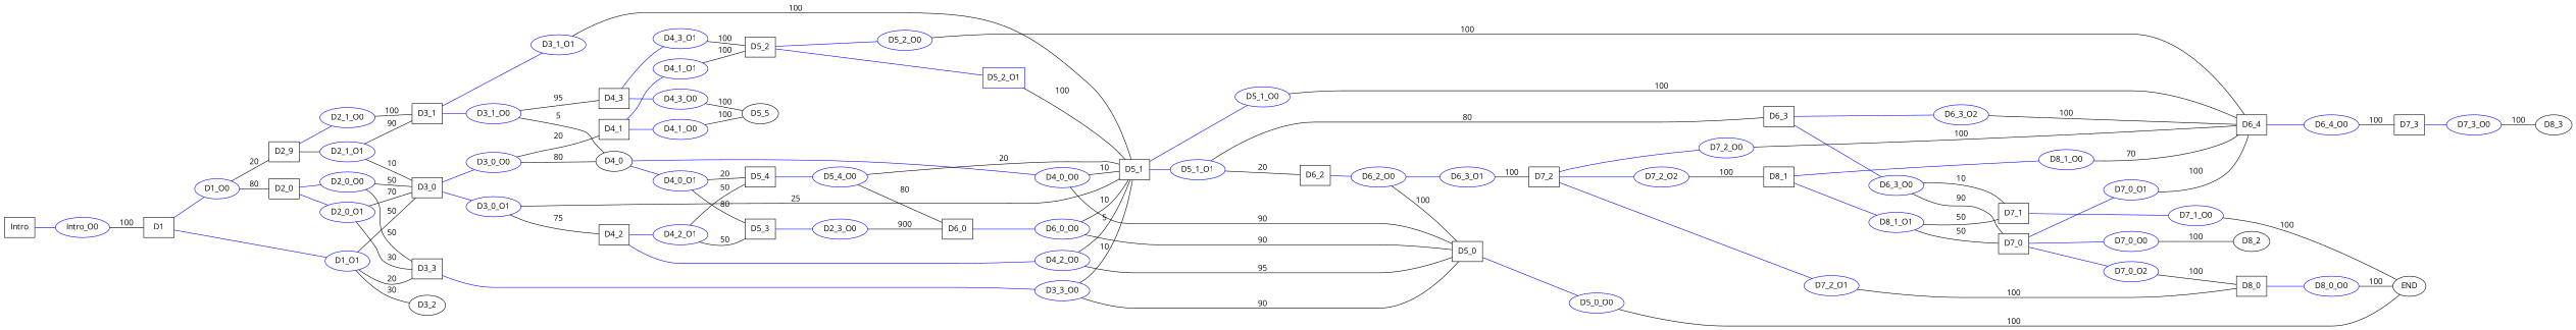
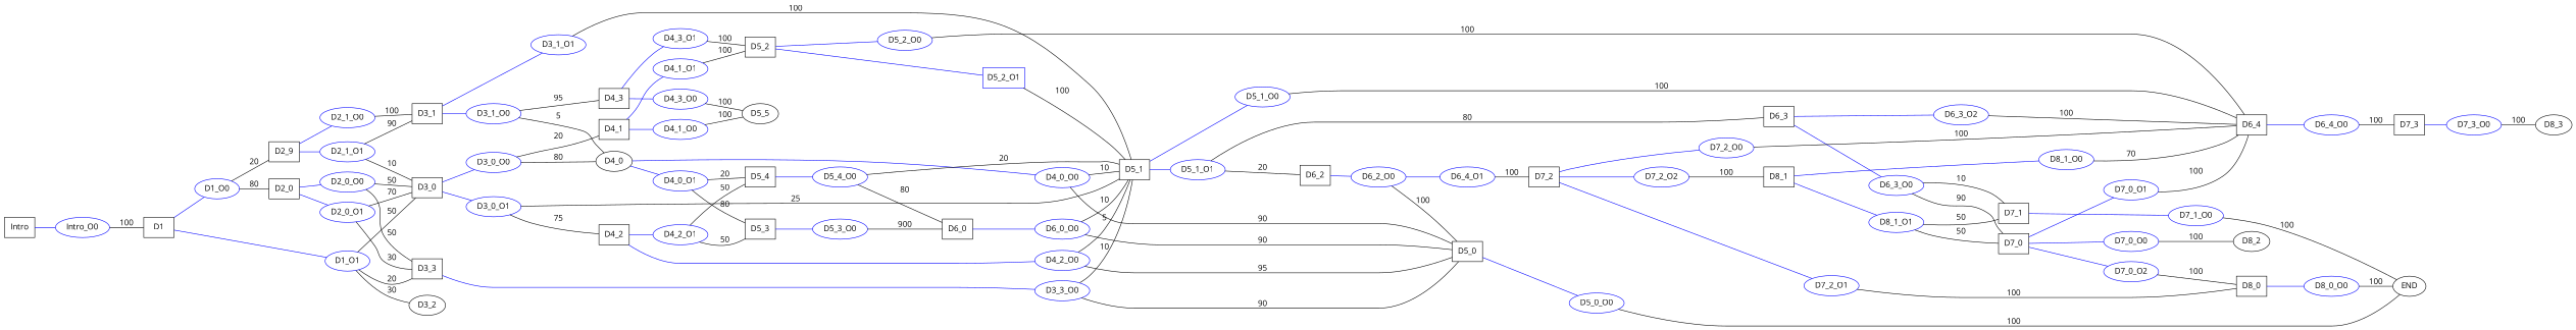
  graph {
    fontname="Open Sans"
    rankdir=LR
    node [fontname="Open Sans" color=blue]
    edge [fontname="Open Sans"]
    Intro [shape=box color=""]
    Intro_O0
    D1 [shape=box color=""]
    D1_O0
    D1_O1
    D2_0 [shape=box color=""]
    n7 [label=D2_9 shape=box color=""]
    D3_0 [shape=box color=""]
    D3_2 [color=""]
    D3_3 [shape=box color=""]
    D2_0_O0
    D2_0_O1
    D2_1_O0
    D2_1_O1
    D3_1 [shape=box color=""]
    D3_0_O0
    D3_0_O1
    D3_3_O0
    D4_0 [shape=ellipse color=""]
    D4_1 [shape=box color=""]
    D4_2 [shape=box color=""]
    D5_1 [shape=box color=""]
    D5_0 [shape=box color=""]
    D3_1_O0
    D3_1_O1
    D4_3 [shape=box color=""]
    D4_0_O0
    D4_0_O1
    D4_1_O0
    D4_1_O1
    D5_3 [shape=box color=""]
    D5_4 [shape=box color=""]
    D5_5 [color=""]
    D5_2 [shape=box color=""]
    D4_2_O0
    D4_2_O1
    D5_1_O0
    D5_1_O1
    D6_4 [shape=box color=""]
    D6_3 [shape=box color=""]
    D6_2 [shape=box color=""]
    D4_3_O0
    D4_3_O1
    D5_0_O0
    END [color=""]
-   D5_3_O0 [label=D2_3_O0]
+   D5_3_O0
    D5_4_O0
    D6_0 [shape=box color=""]
    D5_2_O0
    D5_2_O1 [shape=box]
    D6_4_O0
    D7_3 [shape=box color=""]
    D6_3_O0
    D6_3_O2
    D6_2_O0
    D7_0 [shape=box color=""]
    D7_1 [shape=box color=""]
    D7_2 [shape=box color=""]
-   D6_3_O1
+   D6_3_O1 [label=D6_4_O1]
    D6_0_O0
    D7_0_O0
    D7_0_O1
    D7_0_O2
    D7_1_O0
    D8_2 [color=""]
    D8_0 [shape=box color=""]
    D7_2_O0
    D7_2_O1
    D7_2_O2
    D8_1 [shape=box color=""]
    D7_3_O0
    D8_3 [color=""]
    D8_0_O0
    D8_1_O0
    D8_1_O1
    Intro -- Intro_O0 [color=blue]
    Intro_O0 -- D1 [label=100]
    D1 -- D1_O0 [color=blue]
    D1 -- D1_O1 [color=blue]
    D1_O0 -- D2_0 [label=80]
    D1_O0 -- n7 [label=20]
    D1_O1 -- D3_0 [label=50]
    D1_O1 -- D3_2 [label=30]
    D1_O1 -- D3_3 [label=20]
    D2_0 -- D2_0_O0 [color=blue]
    D2_0 -- D2_0_O1 [color=blue]
    n7 -- D2_1_O0 [color=blue]
-   n7 -- D2_1_O1 [color=black]
+   n7 -- D2_1_O1 [color=blue]
    D3_0 -- D3_0_O0 [color=blue]
    D3_0 -- D3_0_O1 [color=blue]
    D3_3 -- D3_3_O0 [color=blue]
    D2_0_O0 -- D3_0 [label=50]
    D2_0_O0 -- D3_3 [label=50]
    D2_0_O1 -- D3_0 [label=70]
    D2_0_O1 -- D3_3 [label=30]
    D2_1_O0 -- D3_1 [label=100]
    D2_1_O1 -- D3_0 [label=10]
    D2_1_O1 -- D3_1 [label=90]
    D3_1 -- D3_1_O0 [color=blue]
    D3_1 -- D3_1_O1 [color=blue]
    D3_0_O0 -- D4_0 [label=80]
    D3_0_O0 -- D4_1 [label=20]
    D3_0_O1 -- D4_2 [label=75]
    D3_0_O1 -- D5_1 [label=25]
    D3_3_O0 -- D5_1 [label=10]
    D3_3_O0 -- D5_0 [label=90]
    D4_0 -- D4_0_O0 [color=blue]
    D4_0 -- D4_0_O1 [color=blue]
    D4_1 -- D4_1_O0 [color=blue]
    D4_1 -- D4_1_O1 [color=blue]
    D4_2 -- D4_2_O0 [color=blue]
    D4_2 -- D4_2_O1 [color=blue]
    D5_1 -- D5_1_O0 [color=blue]
    D5_1 -- D5_1_O1 [color=blue]
    D5_0 -- D5_0_O0 [color=blue]
    D3_1_O0 -- D4_0 [label=5]
    D3_1_O0 -- D4_3 [label=95]
    D3_1_O1 -- D5_1 [label=100]
    D4_3 -- D4_3_O0 [color=blue]
    D4_3 -- D4_3_O1 [color=blue]
    D4_0_O0 -- D5_1 [label=10]
    D4_0_O0 -- D5_0 [label=90]
    D4_0_O1 -- D5_3 [label=80]
    D4_0_O1 -- D5_4 [label=20]
    D4_1_O0 -- D5_5 [label=100]
    D4_1_O1 -- D5_2 [label=100]
    D5_3 -- D5_3_O0 [color=blue]
    D5_4 -- D5_4_O0 [color=blue]
    D5_2 -- D5_2_O0 [color=blue]
    D5_2 -- D5_2_O1 [color=blue]
    D4_2_O0 -- D5_1 [label=5]
    D4_2_O0 -- D5_0 [label=95]
    D4_2_O1 -- D5_3 [label=50]
    D4_2_O1 -- D5_4 [label=50]
    D5_1_O0 -- D6_4 [label=100]
    D5_1_O1 -- D6_3 [label=80]
    D5_1_O1 -- D6_2 [label=20]
    D6_4 -- D6_4_O0 [color=blue]
    D6_3 -- D6_3_O0 [color=blue]
    D6_3 -- D6_3_O2 [color=blue]
    D6_2 -- D6_2_O0 [color=blue]
    D4_3_O0 -- D5_5 [label=100]
    D4_3_O1 -- D5_2 [label=100]
    D5_0_O0 -- END [label=100]
    D5_3_O0 -- D6_0 [label=900]
    D5_4_O0 -- D5_1 [label=20]
    D5_4_O0 -- D6_0 [label=80]
    D6_0 -- D6_0_O0 [color=blue]
    D5_2_O0 -- D6_4 [label=100]
    D5_2_O1 -- D5_1 [label=100]
    D6_4_O0 -- D7_3 [label=100]
    D7_3 -- D7_3_O0 [color=blue]
    D6_3_O0 -- D7_0 [label=90]
    D6_3_O0 -- D7_1 [label=10]
    D6_3_O2 -- D6_4 [label=100]
    D6_2_O0 -- D5_0 [label=100]
    D6_2_O0 -- D6_3_O1 [color=blue]
    D7_0 -- D7_0_O0 [color=blue]
    D7_0 -- D7_0_O1 [color=blue]
    D7_0 -- D7_0_O2 [color=blue]
    D7_1 -- D7_1_O0 [color=blue]
    D7_2 -- D7_2_O0 [color=blue]
    D7_2 -- D7_2_O1 [color=blue]
    D7_2 -- D7_2_O2 [color=blue]
    D6_3_O1 -- D7_2 [label=100]
    D6_0_O0 -- D5_1 [label=10]
    D6_0_O0 -- D5_0 [label=90]
    D7_0_O0 -- D8_2 [label=100]
    D7_0_O1 -- D6_4 [label=100]
    D7_0_O2 -- D8_0 [label=100]
    D7_1_O0 -- END [label=100]
    D8_0 -- D8_0_O0 [color=blue]
    D7_2_O0 -- D6_4 [label=100]
    D7_2_O1 -- D8_0 [label=100]
    D7_2_O2 -- D8_1 [label=100]
    D8_1 -- D8_1_O0 [color=blue]
    D8_1 -- D8_1_O1 [color=blue]
    D7_3_O0 -- D8_3 [label=100]
    D8_0_O0 -- END [label=100]
    D8_1_O0 -- D6_4 [label=70]
    D8_1_O1 -- D7_0 [label=50]
    D8_1_O1 -- D7_1 [label=50]
  }
